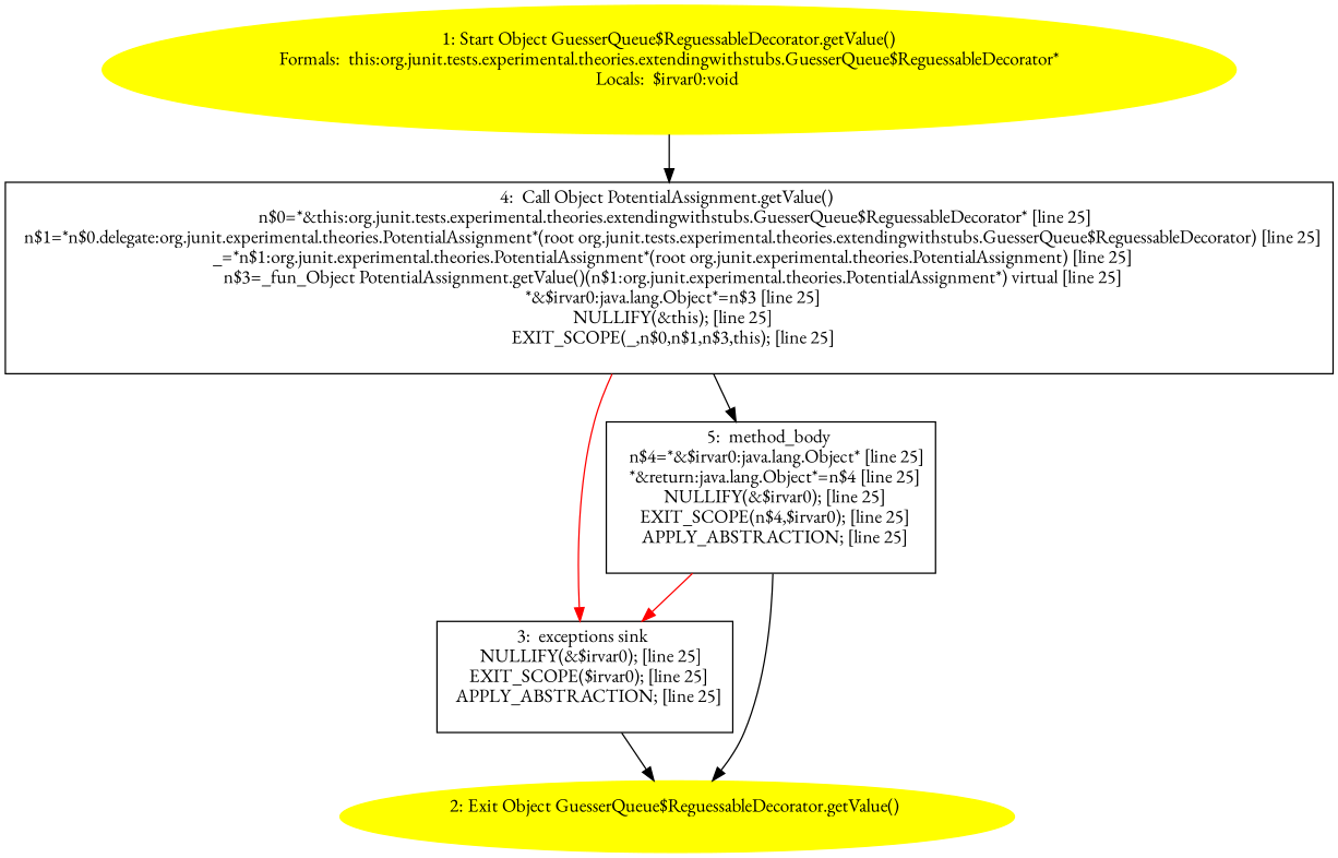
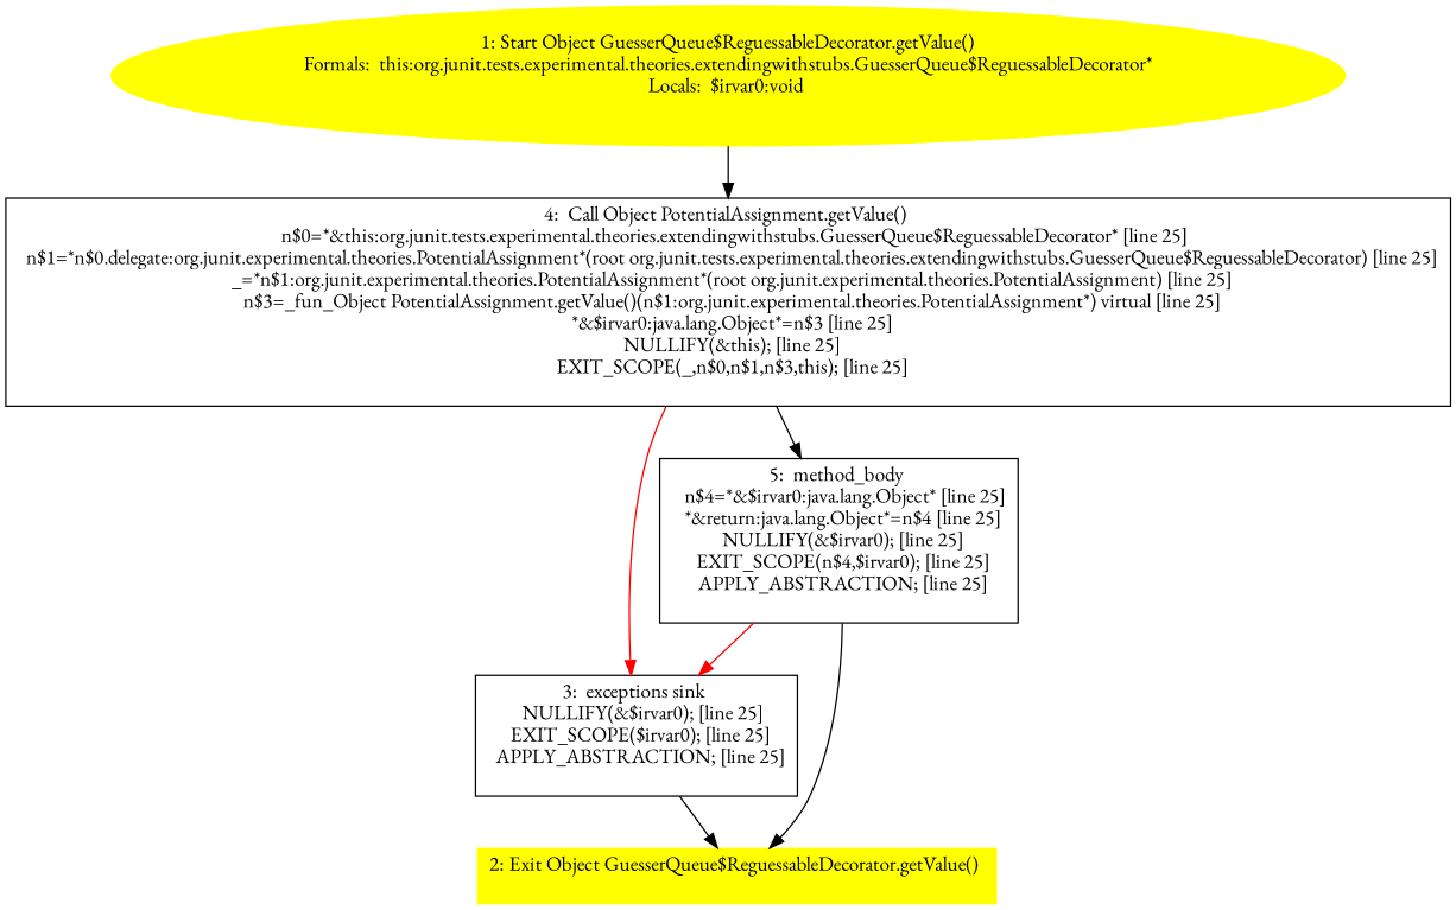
  digraph {
    fontname="EB Garamond"
    node [fontname="EB Garamond" shape=box]
    edge [fontname="EB Garamond"]
    n1 [color=yellow label="1: Start Object GuesserQueue$ReguessableDecorator.getValue()\nFormals:  this:org.junit.tests.experimental.theories.extendingwithstubs.GuesserQueue$ReguessableDecorator*\nLocals:  $irvar0:void \n  " style=filled shape=""]
    n2 [label="4:  Call Object PotentialAssignment.getValue() \n   n$0=*&this:org.junit.tests.experimental.theories.extendingwithstubs.GuesserQueue$ReguessableDecorator* [line 25]\n  n$1=*n$0.delegate:org.junit.experimental.theories.PotentialAssignment*(root org.junit.tests.experimental.theories.extendingwithstubs.GuesserQueue$ReguessableDecorator) [line 25]\n  _=*n$1:org.junit.experimental.theories.PotentialAssignment*(root org.junit.experimental.theories.PotentialAssignment) [line 25]\n  n$3=_fun_Object PotentialAssignment.getValue()(n$1:org.junit.experimental.theories.PotentialAssignment*) virtual [line 25]\n  *&$irvar0:java.lang.Object*=n$3 [line 25]\n  NULLIFY(&this); [line 25]\n  EXIT_SCOPE(_,n$0,n$1,n$3,this); [line 25]\n "]
    n3 [label="3:  exceptions sink \n   NULLIFY(&$irvar0); [line 25]\n  EXIT_SCOPE($irvar0); [line 25]\n  APPLY_ABSTRACTION; [line 25]\n "]
    n4 [label="5:  method_body \n   n$4=*&$irvar0:java.lang.Object* [line 25]\n  *&return:java.lang.Object*=n$4 [line 25]\n  NULLIFY(&$irvar0); [line 25]\n  EXIT_SCOPE(n$4,$irvar0); [line 25]\n  APPLY_ABSTRACTION; [line 25]\n "]
-   n5 [color=yellow label="2: Exit Object GuesserQueue$ReguessableDecorator.getValue() \n  " style=filled shape=""]
+   n5 [color=yellow label="2: Exit Object GuesserQueue$ReguessableDecorator.getValue() \n  " style=filled]
    n1 -> n2
    n2 -> n3 [color=red]
    n2 -> n4
    n3 -> n5
    n4 -> n3 [color=red]
    n4 -> n5
  }
